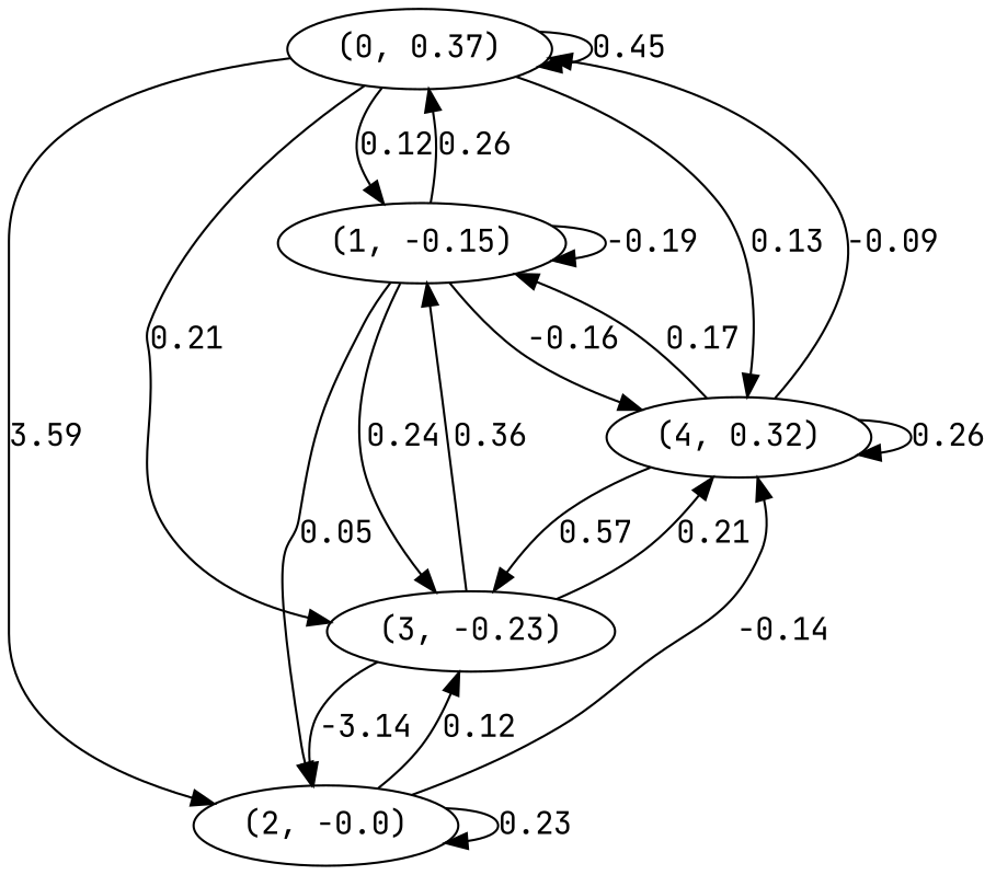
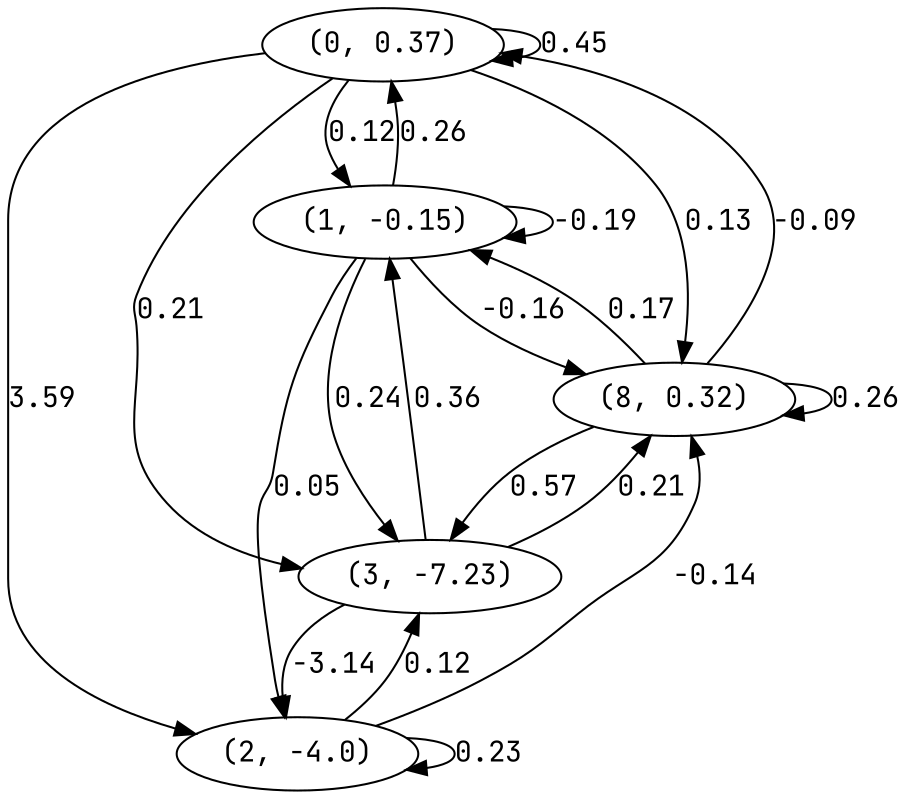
  digraph {
    fontname="JetBrains Mono"
    node [fontname="JetBrains Mono"]
    edge [fontname="JetBrains Mono"]
    n1 [label="(0, 0.37)"]
    n2 [label="(1, -0.15)"]
-   n3 [label="(2, -0.0)"]
-   n4 [label="(3, -0.23)"]
-   n5 [label="(4, 0.32)"]
+   n3 [label="(2, -4.0)"]
+   n4 [label="(3, -7.23)"]
+   n5 [label="(8, 0.32)"]
    n1 -> n1 [label=0.45]
    n1 -> n2 [label=0.12]
    n1 -> n3 [label=3.59]
    n1 -> n4 [label=0.21]
    n1 -> n5 [label=0.13]
    n2 -> n1 [label=0.26]
    n2 -> n2 [label=-0.19]
    n2 -> n3 [label=0.05]
    n2 -> n4 [label=0.24]
    n2 -> n5 [label=-0.16]
    n3 -> n3 [label=0.23]
    n3 -> n4 [label=0.12]
    n3 -> n5 [label=-0.14]
    n4 -> n2 [label=0.36]
    n4 -> n3 [label=-3.14]
    n4 -> n5 [label=0.21]
    n5 -> n1 [label=-0.09]
    n5 -> n2 [label=0.17]
    n5 -> n4 [label=0.57]
    n5 -> n5 [label=0.26]
  }
